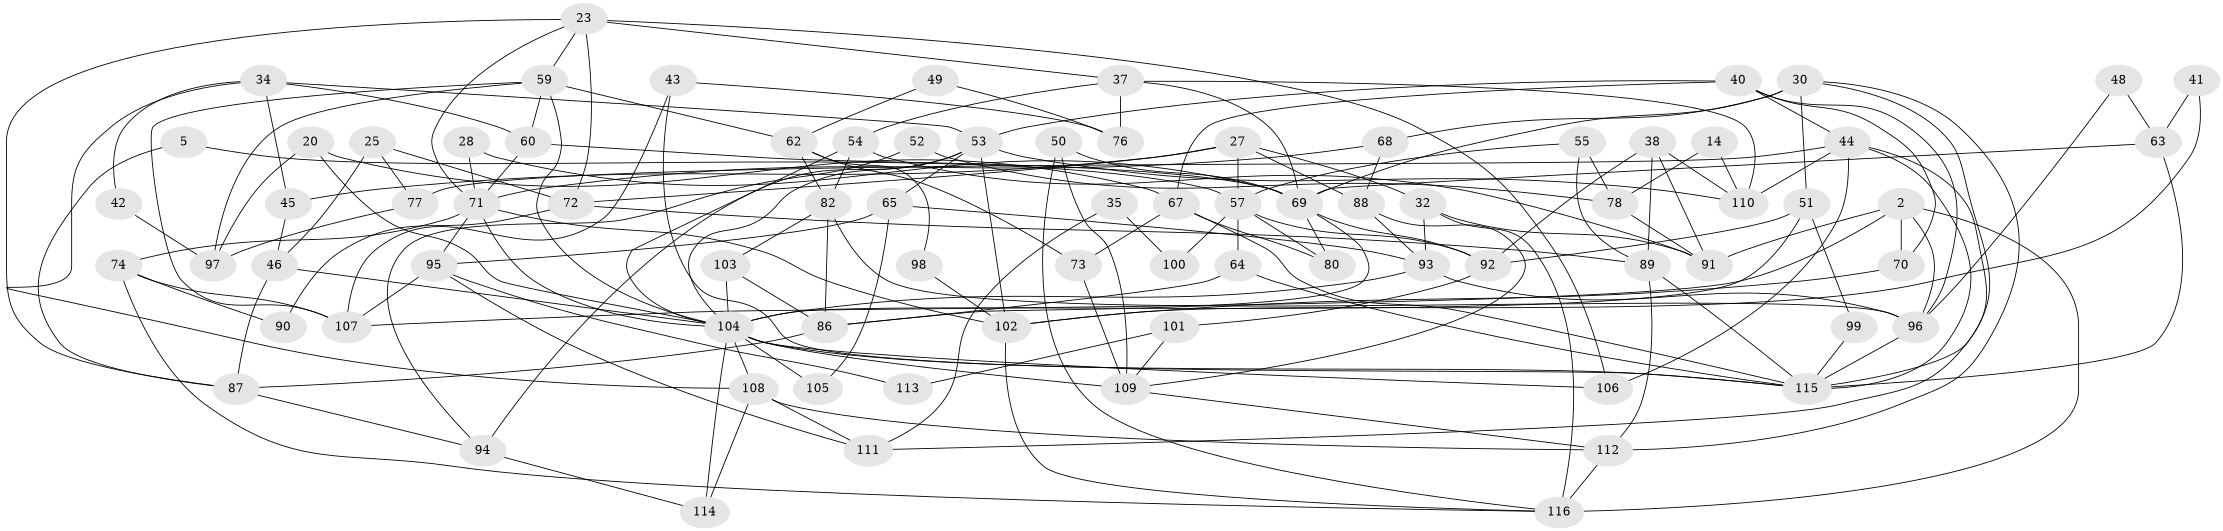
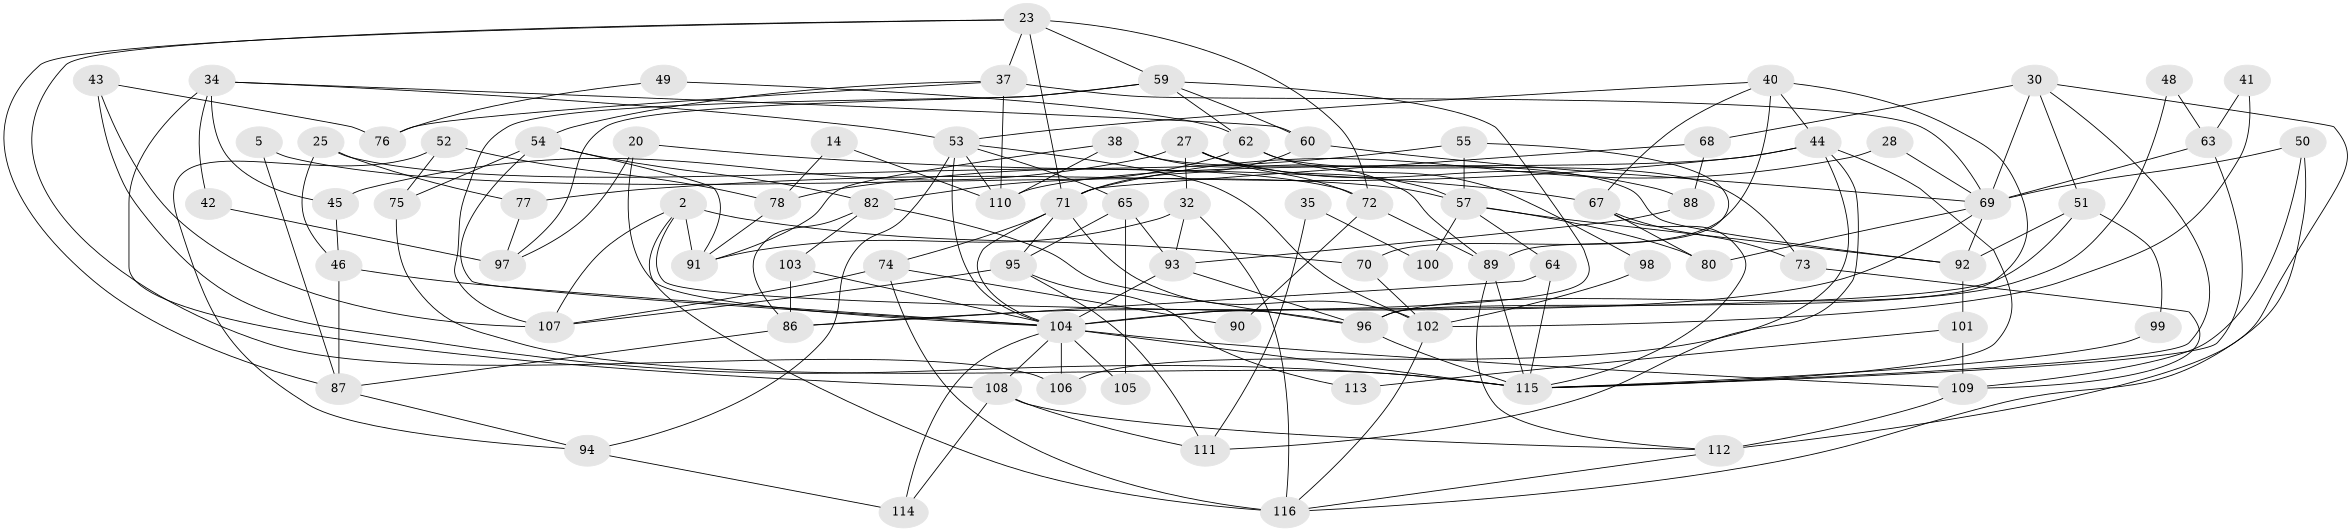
  graph {
    node [color=gray90 style=filled]
    2
    70
    91 [super="+6"]
    96 [super="+84"]
    107 [super="+9"]
    116 [super="+66"]
    102
    115 [super="+79+61"]
    57 [super="+39"]
    100
    92
    64
    80
    5
    87 [super="+18"]
    94
    14
    78
    110
    20
    67
    97
    104 [super="+56+47+85"]
    71 [super="+24"]
    60
    69 [super="+7+11+21"]
    73
    106
    108 [super="+33"]
    109 [super="+17+81"]
    105
    114 [super="+83"]
    37 [super="+10"]
    54
    76
    23
    59 [super="+13"]
    72
    62
    95
    74
    89
    90
    25
    46
    77 [super="+58"]
    27
    32
    45
    88
    93 [super="+31"]
    86
    28
    30 [super="+26"]
    51
    68
    112 [super="+8"]
    99
    34
    42
    53 [super="+15+36"]
    65
    111
    35
+   75
    82 [super="+19"]
    38
    101
    40
    44
    41
    63
    43
    48
    49
    98
    50
    52
    103
    55
    113
    2 -- 70
    2 -- 91
    2 -- 96
    2 -- 107
    2 -- 116 [weight=2]
    70 -- 102
    96 -- 115 [weight=2]
    102 -- 116
    57 -- 100 [weight=2]
    57 -- 92
    57 -- 64
    57 -- 80
    92 -- 101
    64 -- 115
    64 -- 86
    5 -- 57 [weight=2]
    5 -- 87
    87 -- 94
    94 -- 114
    14 -- 78
    14 -- 110
    78 -- 91
    20 -- 67
    20 -- 97
    20 -- 104
    67 -- 115
    67 -- 80
    67 -- 73
    104 -- 115 [weight=3]
    104 -- 106 [weight=2]
    104 -- 108 [weight=2]
    104 -- 109 [weight=3]
    104 -- 105 [weight=2]
    104 -- 114 [weight=3]
    71 -- 102
    71 -- 104
    71 -- 95
    71 -- 74
    60 -- 71
    60 -- 69
    69 -- 92
    69 -- 80
    69 -- 86
    73 -- 109
    108 -- 114
    108 -- 112
    108 -- 111
    109 -- 112 [weight=2]
    37 -- 110
    37 -- 69
    37 -- 54
    37 -- 76
    54 -- 91
    54 -- 104
+   54 -- 75
    54 -- 82
    23 -- 87
    23 -- 71
    23 -- 106
    23 -- 37
    23 -- 59
    23 -- 72
    59 -- 107
    59 -- 97
    59 -- 104
    59 -- 60
    59 -- 62
    72 -- 89
    72 -- 90
    62 -- 73
    62 -- 82
    62 -- 98
    95 -- 107
    95 -- 111
    95 -- 113
    74 -- 107
    74 -- 116
    74 -- 90
    89 -- 115
    89 -- 112
    25 -- 72
    25 -- 46
    25 -- 77
    46 -- 87 [weight=2]
    46 -- 104 [weight=2]
    77 -- 97
    27 -- 57
    27 -- 72
    27 -- 32
    27 -- 45
    27 -- 88
    32 -- 91
    32 -- 116
    32 -- 93
    45 -- 46
-   88 -- 109
    88 -- 93
    93 -- 96
    93 -- 104 [weight=3]
    86 -- 87
    28 -- 71
    28 -- 69
    30 -- 115
    30 -- 69
    30 -- 51
    30 -- 68 [weight=2]
    30 -- 112
    51 -- 92
    51 -- 104 [weight=2]
    51 -- 99
    68 -- 71
    68 -- 88
    112 -- 116
    99 -- 115
    34 -- 60
    34 -- 108
    34 -- 45
    34 -- 42
    34 -- 53
    42 -- 97
    53 -- 102
    53 -- 94
    53 -- 110
    53 -- 104
    53 -- 65
    65 -- 105
    65 -- 95
    65 -- 93
    35 -- 100
    35 -- 111
+   75 -- 115
    82 -- 96
    82 -- 86
    82 -- 103
    38 -- 91
    38 -- 92
    38 -- 110
    38 -- 89
    101 -- 109
    101 -- 113
    40 -- 70
    40 -- 96
    40 -- 67
    40 -- 53
    40 -- 44
    44 -- 115
    44 -- 110
    44 -- 106
    44 -- 77 [weight=2]
    44 -- 111
    41 -- 102
    41 -- 63
    63 -- 115
    63 -- 69
    43 -- 107
    43 -- 115
    43 -- 76
    48 -- 96
    48 -- 63
    49 -- 76
    49 -- 62
    98 -- 102
    50 -- 116
    50 -- 69
    50 -- 109 [weight=2]
    52 -- 94
    52 -- 78
+   52 -- 75
    103 -- 104 [weight=2]
    103 -- 86
    55 -- 57
    55 -- 78
    55 -- 89
  }
